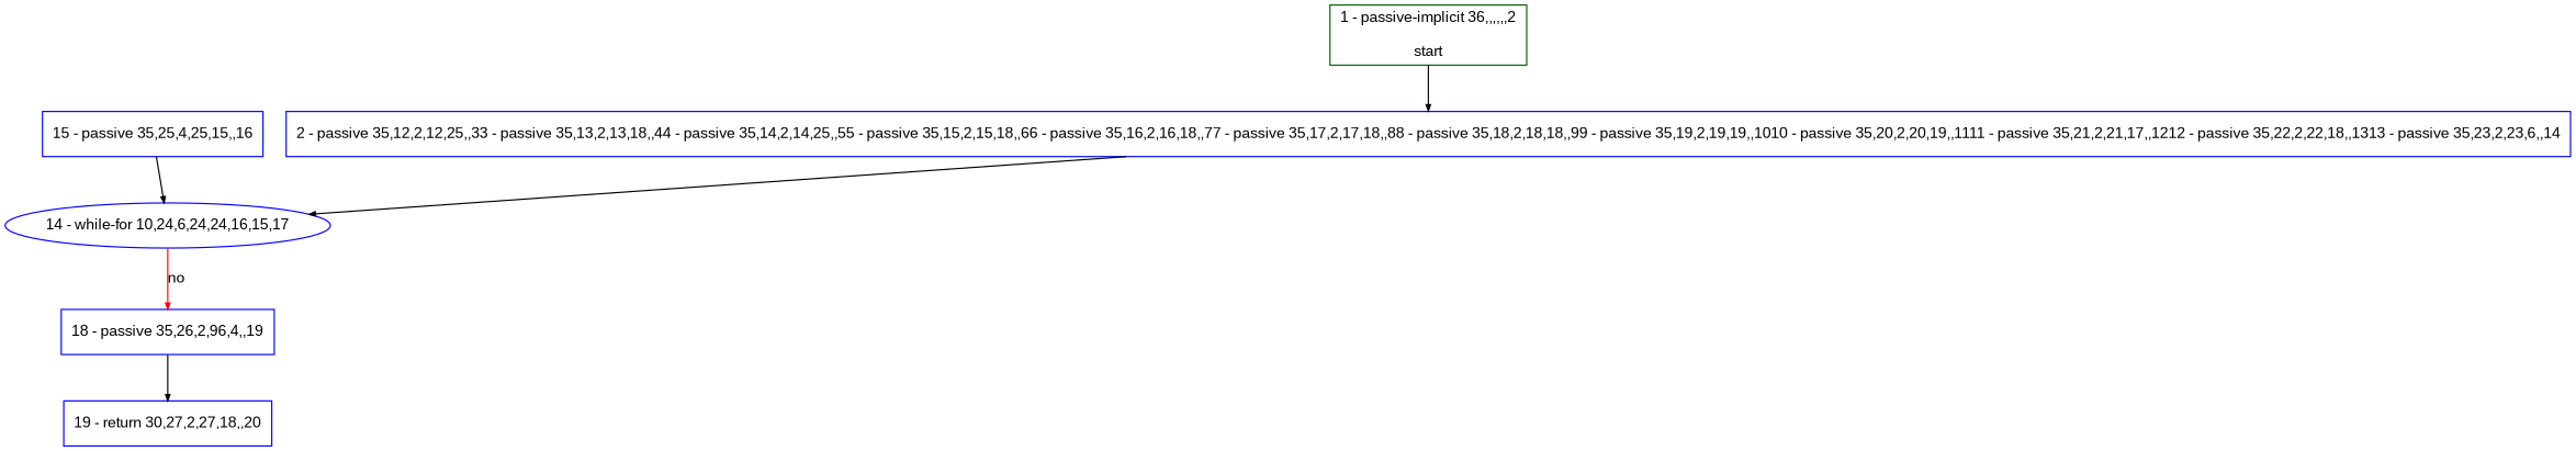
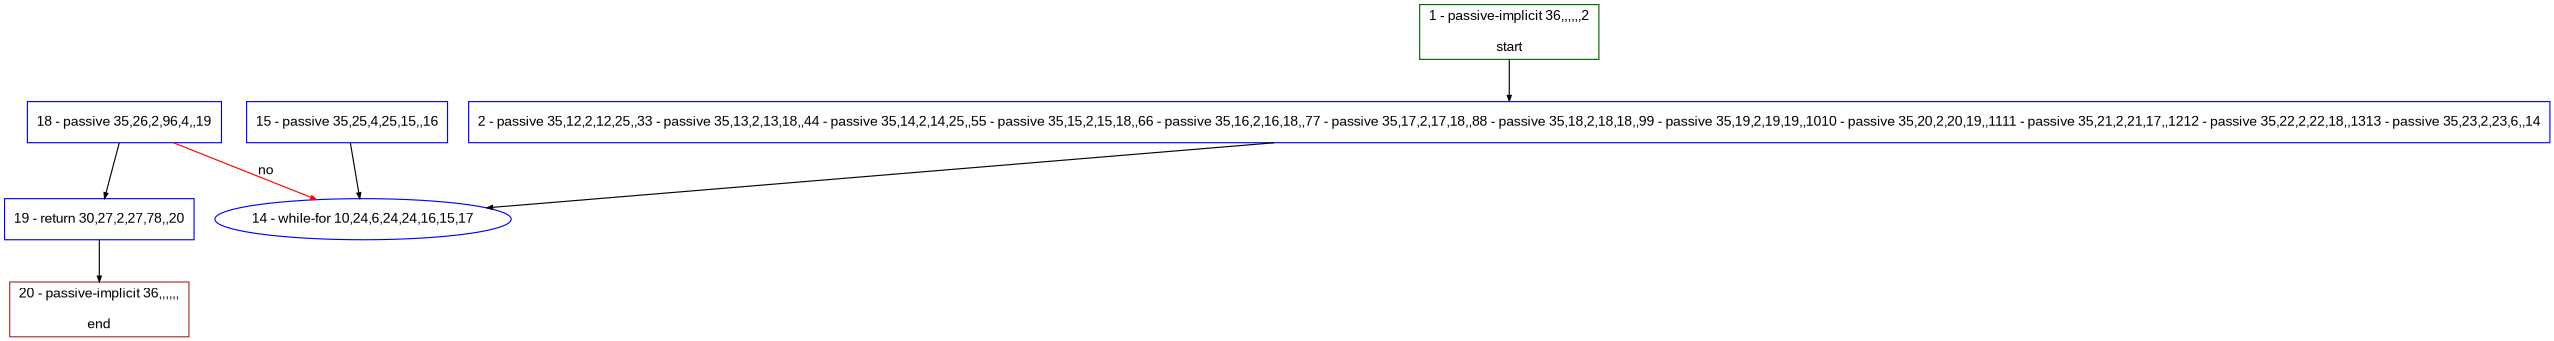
  digraph {
    bgcolor=white
    compound=true
    fillcolor="#FFFFCC"
    fontname=Arial
    fontsize=12
    pack=true
    packmode=clust
    style="rounded,filled"
    node [color="#0000ff" compound=true fillcolor="#ffffff" fixedsize=false fontname=Arial fontsize=12 node_initialized=no shape=box style=filled]
    edge [arrowhead=normal arrowsize=0.5 arrowtail=none color="#000000" compound=true dir=forward fontcolor=black fontname=Arial fontsize=12]
    n1 [label="2 - passive 35,12,2,12,25,,33 - passive 35,13,2,13,18,,44 - passive 35,14,2,14,25,,55 - passive 35,15,2,15,18,,66 - passive 35,16,2,16,18,,77 - passive 35,17,2,17,18,,88 - passive 35,18,2,18,18,,99 - passive 35,19,2,19,19,,1010 - passive 35,20,2,20,19,,1111 - passive 35,21,2,21,17,,1212 - passive 35,22,2,22,18,,1313 - passive 35,23,2,23,6,,14"]
    n2 [label="14 - while-for 10,24,6,24,24,16,15,17" shape=oval]
    n3 [label="18 - passive 35,26,2,96,4,,19"]
    n4 [color="#006400" label="1 - passive-implicit 36,,,,,,2\n\nstart"]
    n5 [label="15 - passive 35,25,4,25,15,,16"]
-   n6 [label="19 - return 30,27,2,27,18,,20"]
+   n6 [label="19 - return 30,27,2,27,78,,20"]
+   n7 [color="#a52a2a" label="20 - passive-implicit 36,,,,,,\n\nend"]
    n1 -> n2
-   n2 -> n3 [color="#ff0000" label=no]
+   n3 -> n2 [color="#ff0000" label=no]
    n3 -> n6
    n4 -> n1
    n5 -> n2
+   n6 -> n7
  }
